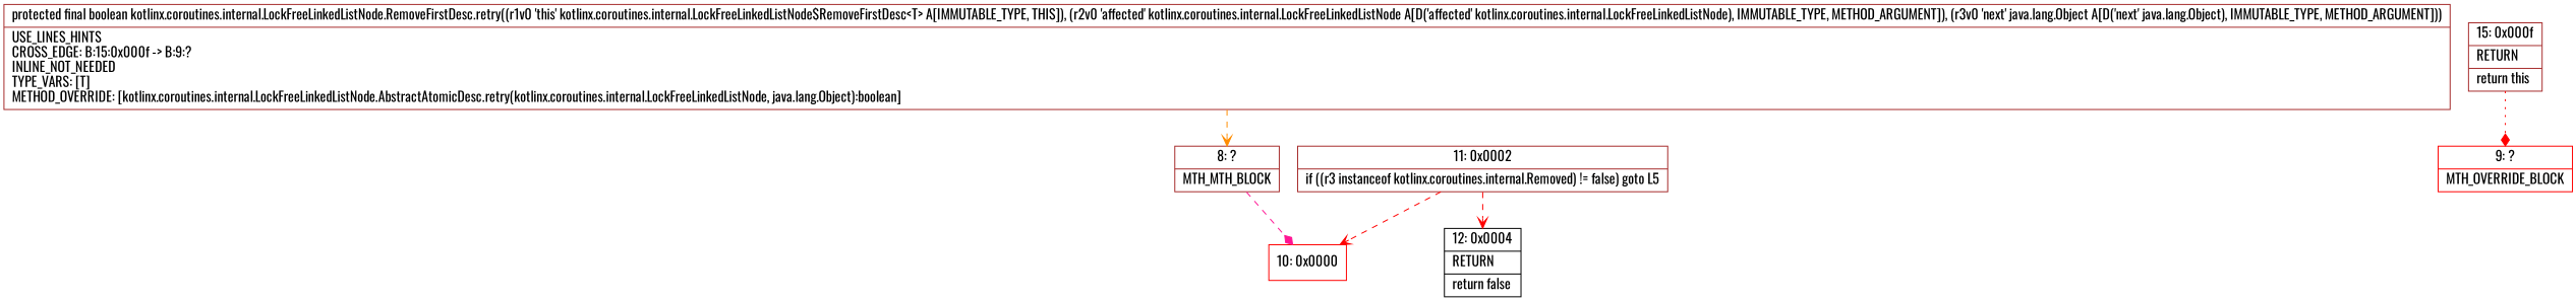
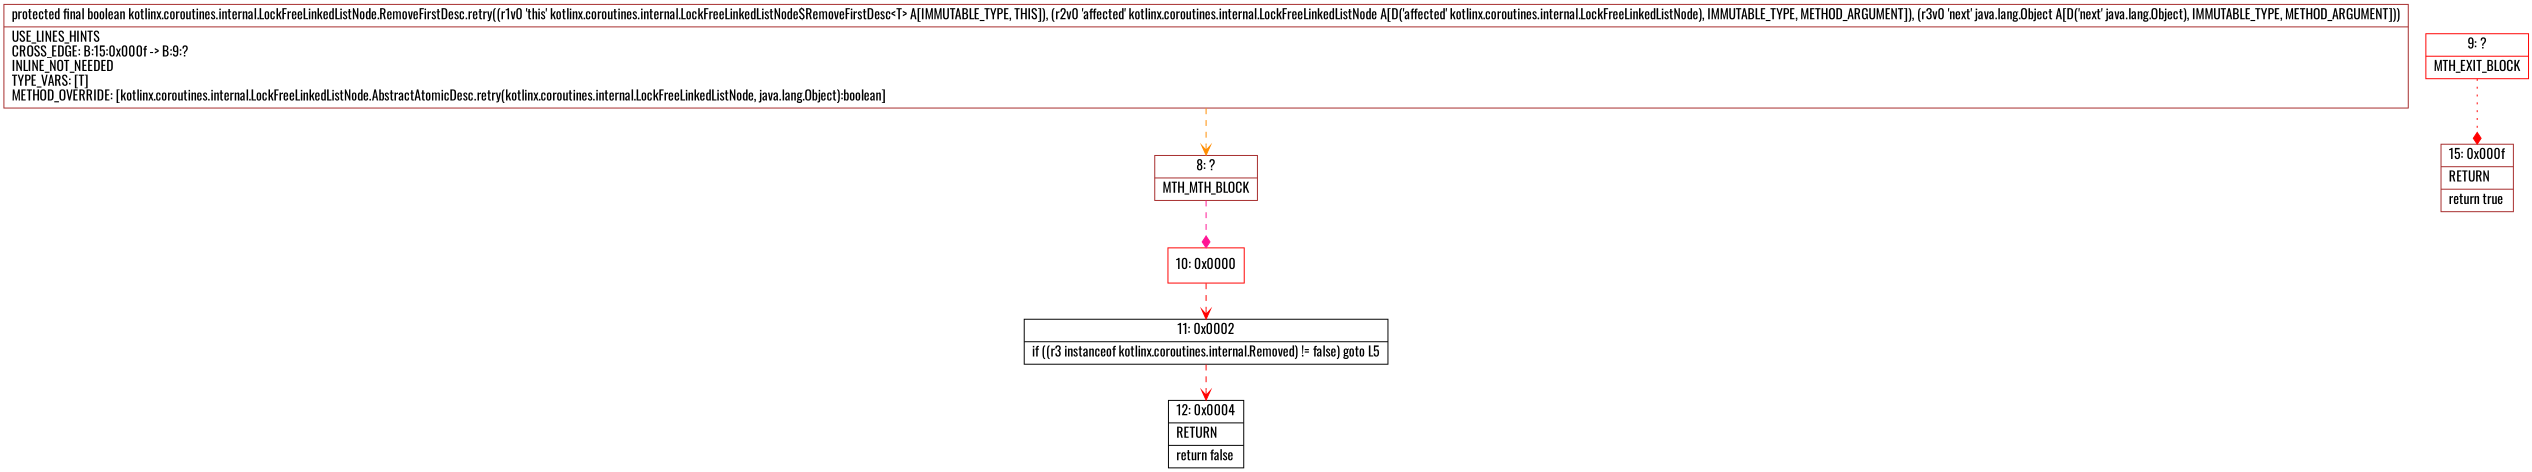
  digraph {
    fontname=Oswald
    node [color=brown fontname=Oswald shape=record]
    edge [arrowhead=vee color=red fontname=Oswald style=dashed]
    n1 [label="{8\:\ ?|MTH_MTH_BLOCK\l}"]
    n2 [color=red label="{10\:\ 0x0000}"]
-   n3 [label="{11\:\ 0x0002|if ((r3 instanceof kotlinx.coroutines.internal.Removed) != false) goto L5\l}"]
+   n3 [color=black label="{11\:\ 0x0002|if ((r3 instanceof kotlinx.coroutines.internal.Removed) != false) goto L5\l}"]
    n4 [color=black label="{12\:\ 0x0004|RETURN\l|return false\l}"]
-   n5 [color=red label="{9\:\ ?|MTH_OVERRIDE_BLOCK\l}"]
-   n6 [label="{15\:\ 0x000f|RETURN\l|return this\l}"]
+   n5 [color=red label="{9\:\ ?|MTH_EXIT_BLOCK\l}"]
+   n6 [label="{15\:\ 0x000f|RETURN\l|return true\l}"]
    n7 [label="{protected final boolean kotlinx.coroutines.internal.LockFreeLinkedListNode.RemoveFirstDesc.retry((r1v0 'this' kotlinx.coroutines.internal.LockFreeLinkedListNode$RemoveFirstDesc\<T\> A[IMMUTABLE_TYPE, THIS]), (r2v0 'affected' kotlinx.coroutines.internal.LockFreeLinkedListNode A[D('affected' kotlinx.coroutines.internal.LockFreeLinkedListNode), IMMUTABLE_TYPE, METHOD_ARGUMENT]), (r3v0 'next' java.lang.Object A[D('next' java.lang.Object), IMMUTABLE_TYPE, METHOD_ARGUMENT]))  | USE_LINES_HINTS\lCROSS_EDGE: B:15:0x000f \-\> B:9:?\lINLINE_NOT_NEEDED\lTYPE_VARS: [T]\lMETHOD_OVERRIDE: [kotlinx.coroutines.internal.LockFreeLinkedListNode.AbstractAtomicDesc.retry(kotlinx.coroutines.internal.LockFreeLinkedListNode, java.lang.Object):boolean]\l}"]
    n1 -> n2 [arrowhead=diamond color=deeppink]
-   n3 -> n2
+   n2 -> n3
    n3 -> n4
-   n6 -> n5 [arrowhead=diamond style=dotted]
+   n5 -> n6 [arrowhead=diamond style=dotted]
    n7 -> n1 [color=darkorange]
  }
